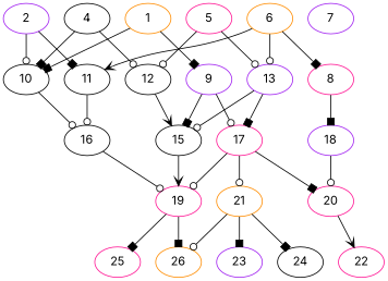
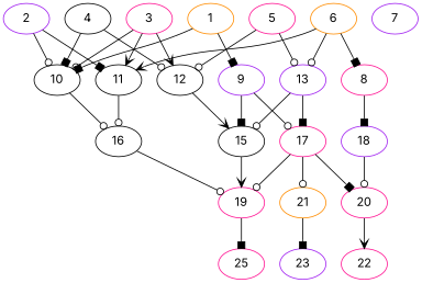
  digraph {
    fontname=Inter
    node [alpha=0.16 color=deeppink fontname=Inter]
    edge [arrowhead=odot fontname=Inter]
    1 [alpha=0.17 color=darkorange expect_size=4951320142461617]
    9 [alpha=0.19 color=purple expect_size=96985504808356020224]
    10 [alpha=0.02 color=black expect_size=254283530639507456000]
    15 [alpha=0.13 color=black expect_size=649801936351860608]
    17 [alpha=0.00 expect_size=1974053437657081]
    16 [alpha=0.12 color=black expect_size=13419013015196100]
    19 [expect_size=1284916492184832]
    20 [alpha=0.04 expect_size=3410301855199133696]
    21 [alpha=0.06 color=darkorange expect_size=60579367549736]
    2 [color=purple expect_size=9788756583897890816]
    11 [alpha=0.08 color=black expect_size=494662741920452864]
+   3 [alpha=0.11 expect_size=599296561734375]
    12 [alpha=0.20 color=black expect_size=54995734899529351168]
    8 [expect_size=127827586746893205504]
    18 [alpha=0.12 color=purple expect_size=233602686662102816]
    4 [alpha=0.01 color=black expect_size=84162673900997574656]
    5 [alpha=0.14 expect_size=2571746478594033]
    13 [alpha=0.17 color=purple expect_size=3210560102565022]
    6 [alpha=0.04 color=darkorange expect_size=160172991990009430016]
    7 [alpha=0.01 color=purple expect_size=2231517163560374]
    22 [alpha=0.19 expect_size=1205747004854059]
    25 [alpha=0.17 expect_size=1822184642650733]
-   26 [alpha=0.14 color=darkorange expect_size=4206152236499658]
    23 [alpha=0.19 color=purple expect_size=2720232509949140]
-   24 [color=black expect_size=61114585281496336]
    1 -> 9 [arrowhead=box]
    1 -> 10 [arrowhead=box]
    9 -> 15 [arrowhead=box]
    9 -> 17
    10 -> 16
    15 -> 19 [arrowhead=vee]
    17 -> 19
    17 -> 20 [arrowhead=box]
    17 -> 21
    16 -> 19
    19 -> 25 [arrowhead=box]
-   19 -> 26 [arrowhead=box]
    20 -> 22 [arrowhead=vee]
-   21 -> 26
    21 -> 23 [arrowhead=box]
-   21 -> 24 [arrowhead=box]
    2 -> 10
    2 -> 11 [arrowhead=box]
    11 -> 16
+   3 -> 10
+   3 -> 11 [arrowhead=vee]
+   3 -> 12 [arrowhead=vee]
    12 -> 15 [arrowhead=vee]
    8 -> 18 [arrowhead=box]
    18 -> 20
    4 -> 10 [arrowhead=box]
    4 -> 12
    5 -> 12
    5 -> 13
    13 -> 15
    13 -> 17 [arrowhead=box]
    6 -> 11 [arrowhead=vee]
    6 -> 8 [arrowhead=box]
    6 -> 13
  }
